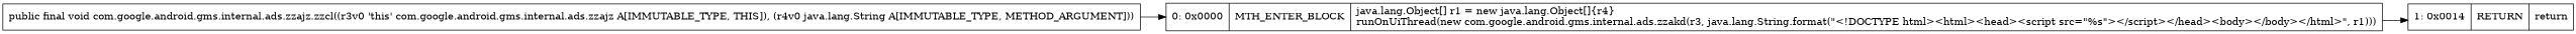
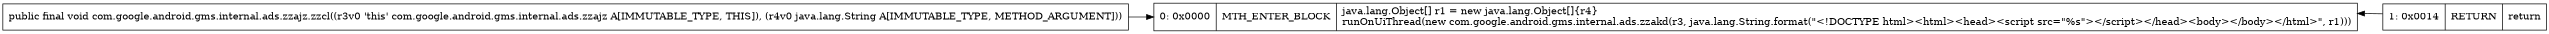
  digraph {
    rankdir=LR
    node [shape=record]
    n1 [label="{0\:\ 0x0000|MTH_ENTER_BLOCK\l|java.lang.Object[] r1 = new java.lang.Object[]\{r4\}\lrunOnUiThread(new com.google.android.gms.internal.ads.zzakd(r3, java.lang.String.format(\"\<!DOCTYPE html\>\<html\>\<head\>\<script src=\"%s\"\>\<\/script\>\<\/head\>\<body\>\<\/body\>\<\/html\>\", r1)))\l}"]
    n2 [label="{1\:\ 0x0014|RETURN\l|return\l}"]
    n3 [label="{public final void com.google.android.gms.internal.ads.zzajz.zzcl((r3v0 'this' com.google.android.gms.internal.ads.zzajz A[IMMUTABLE_TYPE, THIS]), (r4v0 java.lang.String A[IMMUTABLE_TYPE, METHOD_ARGUMENT])) }"]
-   n1 -> n2
+   n2 -> n1
    n3 -> n1
  }
